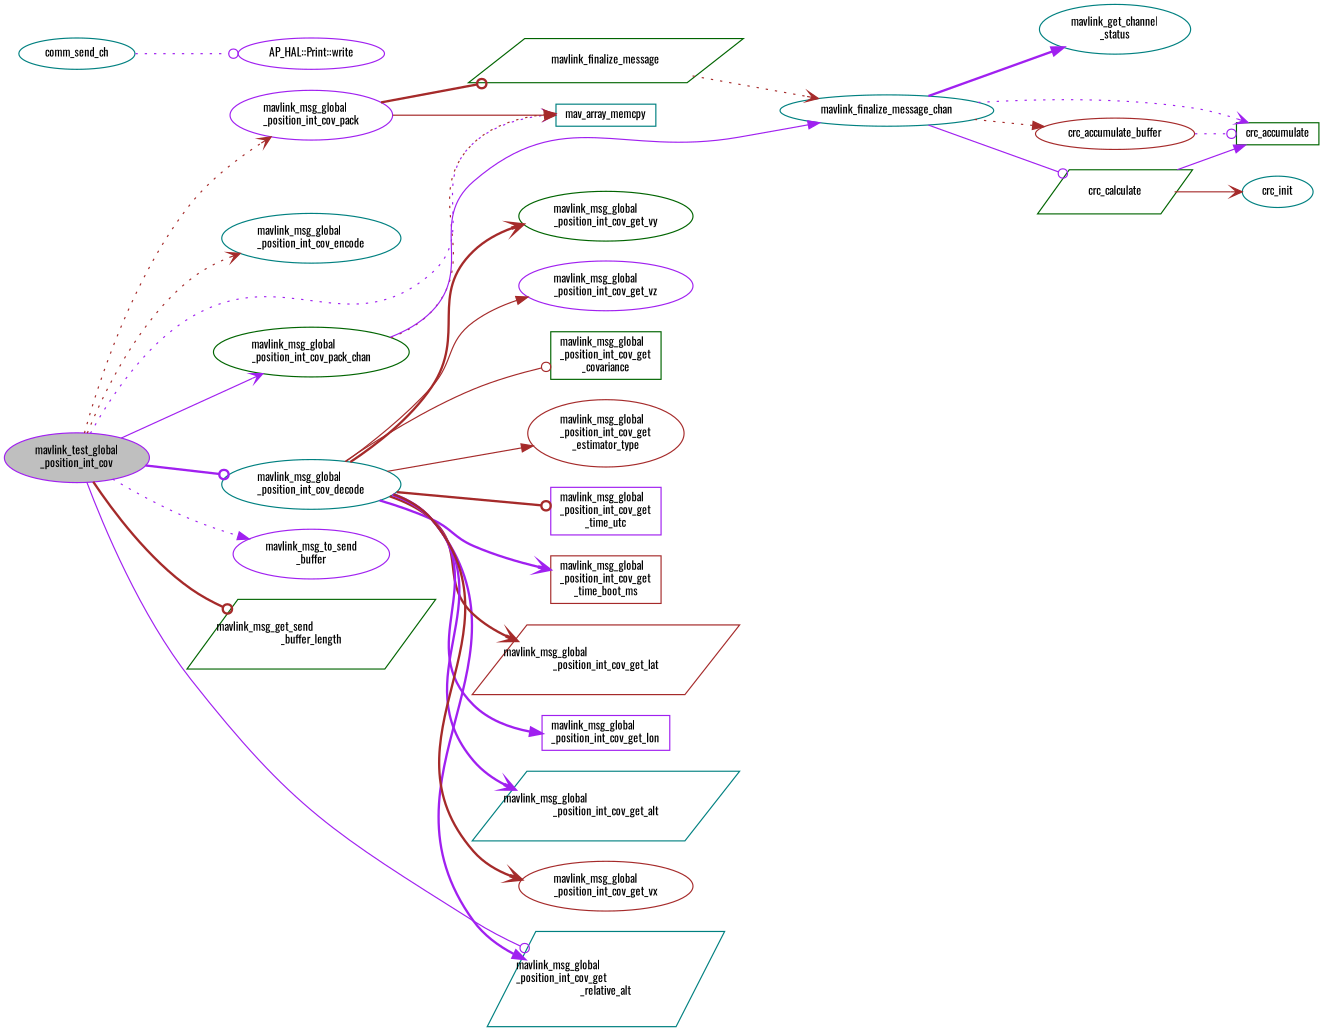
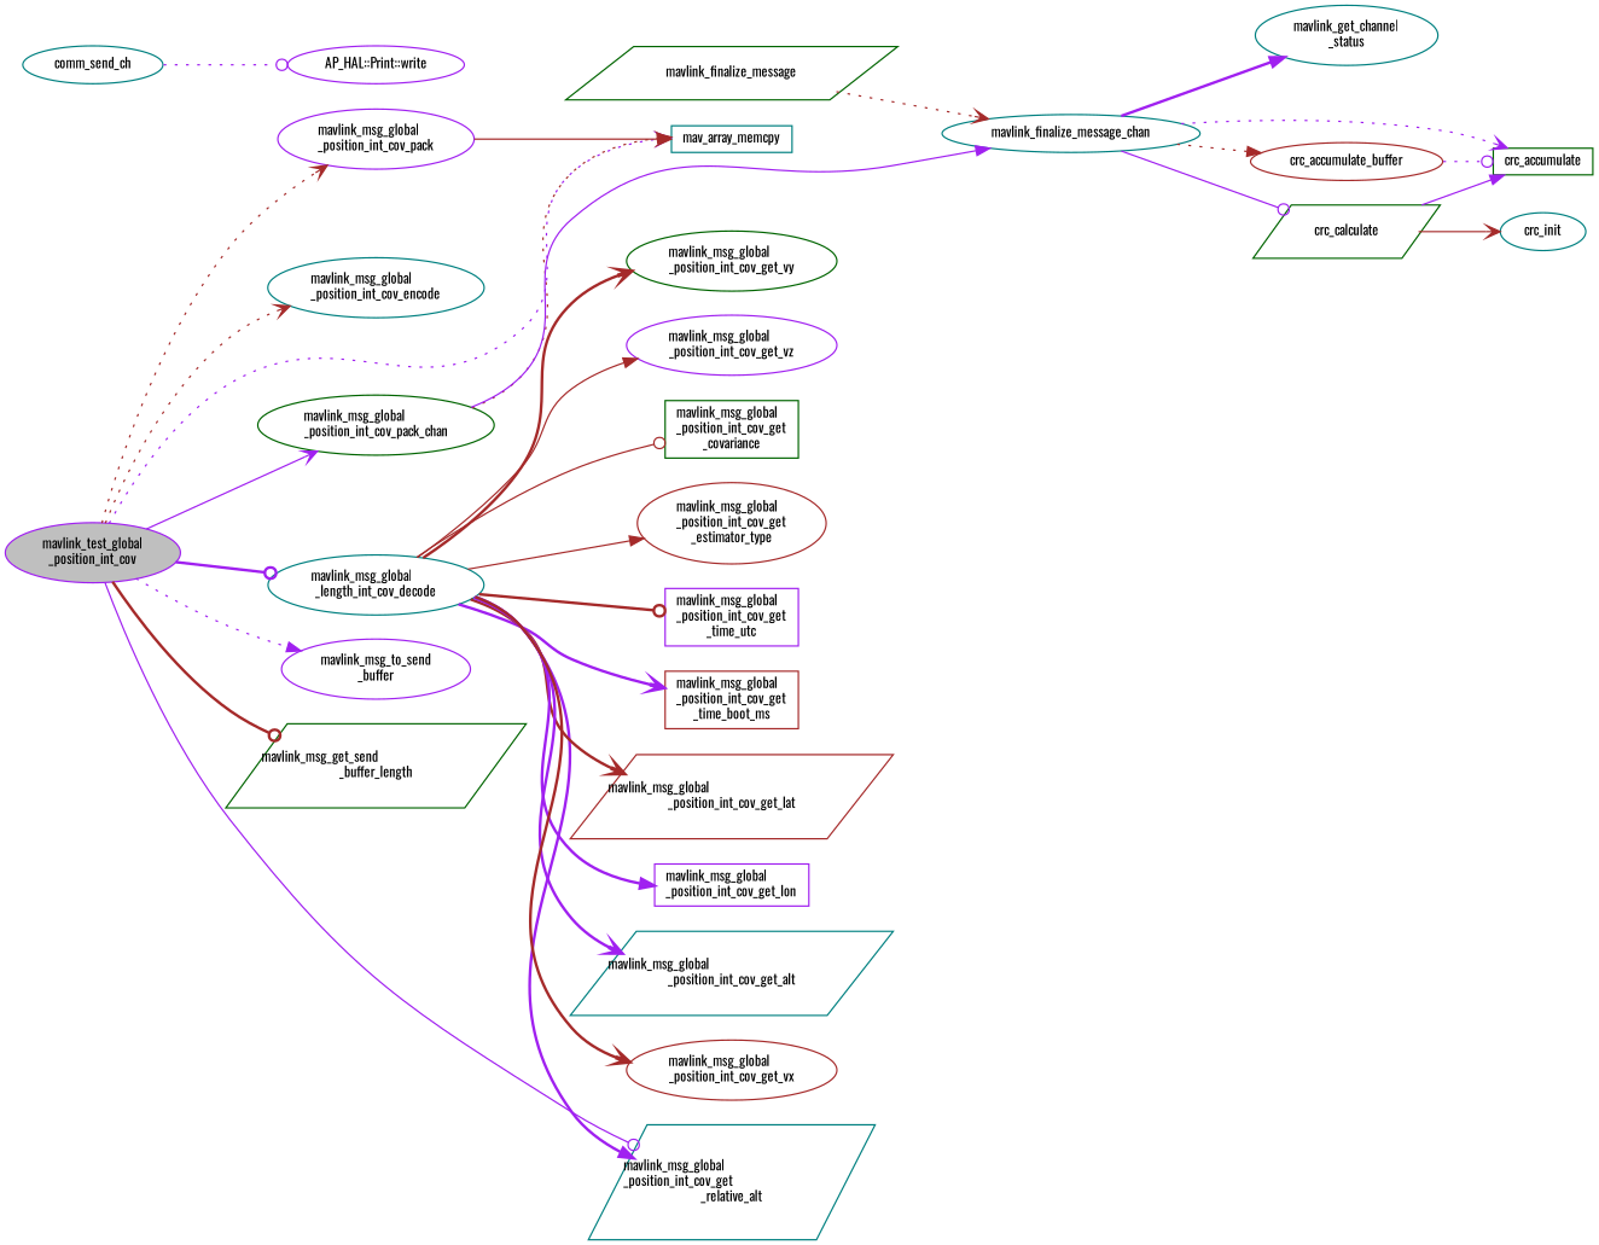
  digraph {
    fontname=Oswald
    rankdir=LR
    node [color=teal fillcolor=white fontname=Oswald fontsize=10 shape=ellipse style=filled]
    edge [arrowhead=vee color=purple fontname=Oswald fontsize=10 labelfontname=Helvetica labelfontsize=10 style=bold]
    n1 [color=purple fillcolor=grey75 fontcolor=black height=0.2 label="mavlink_test_global\l_position_int_cov" width=0.4]
    n2 [height=0.2 label=mav_array_memcpy shape=box width=0.4]
    n3 [height=0.2 label="mavlink_msg_global\l_position_int_cov_encode" width=0.4]
    n4 [color=purple height=0.2 label="mavlink_msg_global\l_position_int_cov_pack" width=0.4]
-   n5 [height=0.2 label="mavlink_msg_global\l_position_int_cov_decode" width=0.4]
+   n5 [height=0.2 label="mavlink_msg_global\l_length_int_cov_decode" width=0.4]
    n6 [color=darkgreen height=0.2 label="mavlink_msg_global\l_position_int_cov_pack_chan" width=0.4]
    n7 [color=purple height=0.2 label="mavlink_msg_to_send\l_buffer" width=0.4]
    n8 [color=darkgreen height=0.2 label="mavlink_msg_get_send\l_buffer_length" shape=parallelogram width=0.4]
    n9 [height=0.2 label="mavlink_msg_global\l_position_int_cov_get\l_relative_alt" shape=parallelogram width=0.4]
    n10 [color=darkgreen height=0.2 label=mavlink_finalize_message shape=parallelogram width=0.4]
    n11 [color=purple height=0.2 label="mavlink_msg_global\l_position_int_cov_get\l_time_utc" shape=box width=0.4]
    n12 [color=brown height=0.2 label="mavlink_msg_global\l_position_int_cov_get\l_time_boot_ms" shape=box width=0.4]
    n13 [color=brown height=0.2 label="mavlink_msg_global\l_position_int_cov_get_lat" shape=parallelogram width=0.4]
    n14 [color=purple height=0.2 label="mavlink_msg_global\l_position_int_cov_get_lon" shape=box width=0.4]
    n15 [height=0.2 label="mavlink_msg_global\l_position_int_cov_get_alt" shape=parallelogram width=0.4]
    n16 [color=brown height=0.2 label="mavlink_msg_global\l_position_int_cov_get_vx" width=0.4]
    n17 [color=darkgreen height=0.2 label="mavlink_msg_global\l_position_int_cov_get_vy" width=0.4]
    n18 [color=purple height=0.2 label="mavlink_msg_global\l_position_int_cov_get_vz" width=0.4]
    n19 [color=darkgreen height=0.2 label="mavlink_msg_global\l_position_int_cov_get\l_covariance" shape=box width=0.4]
    n20 [color=brown height=0.2 label="mavlink_msg_global\l_position_int_cov_get\l_estimator_type" width=0.4]
    n21 [height=0.2 label=mavlink_finalize_message_chan width=0.4]
    n22 [height=0.2 label=comm_send_ch width=0.4]
    n23 [color=purple height=0.2 label="AP_HAL::Print::write" width=0.4]
    n24 [height=0.2 label="mavlink_get_channel\l_status" width=0.4]
    n25 [color=darkgreen height=0.2 label=crc_calculate shape=parallelogram width=0.4]
    n26 [color=darkgreen height=0.2 label=crc_accumulate shape=box width=0.4]
    n27 [color=brown height=0.2 label=crc_accumulate_buffer width=0.4]
    n28 [height=0.2 label=crc_init width=0.4]
    n1 -> n2 [style=dotted]
    n1 -> n3 [color=brown style=dotted]
    n1 -> n4 [color=brown style=dotted]
    n1 -> n5 [arrowhead=odot]
    n1 -> n6 [style=solid]
    n1 -> n7 [arrowhead=normal style=dotted]
    n1 -> n8 [arrowhead=odot color=brown]
    n1 -> n9 [arrowhead=odot style=solid]
    n4 -> n2 [color=brown style=solid]
-   n4 -> n10 [arrowhead=odot color=brown]
    n5 -> n9 [arrowhead=normal]
    n5 -> n11 [arrowhead=odot color=brown]
    n5 -> n12
    n5 -> n13 [color=brown]
    n5 -> n14 [arrowhead=normal]
    n5 -> n15
    n5 -> n16 [color=brown]
    n5 -> n17 [color=brown]
    n5 -> n18 [arrowhead=normal color=brown style=solid]
    n5 -> n19 [arrowhead=odot color=brown style=solid]
    n5 -> n20 [arrowhead=normal color=brown style=solid]
    n6 -> n2 [arrowhead=normal color=brown style=dotted]
    n6 -> n21 [arrowhead=normal style=solid]
    n10 -> n21 [color=brown style=dotted]
    n21 -> n24 [arrowhead=normal]
    n21 -> n25 [arrowhead=odot style=solid]
    n21 -> n26 [style=dotted]
    n21 -> n27 [arrowhead=normal color=brown style=dotted]
    n22 -> n23 [arrowhead=odot style=dotted]
    n25 -> n26 [arrowhead=normal style=solid]
    n25 -> n28 [color=brown style=solid]
    n27 -> n26 [arrowhead=odot style=dotted]
  }
